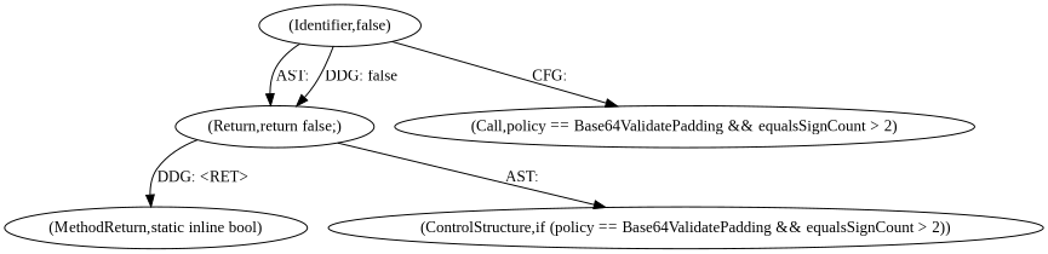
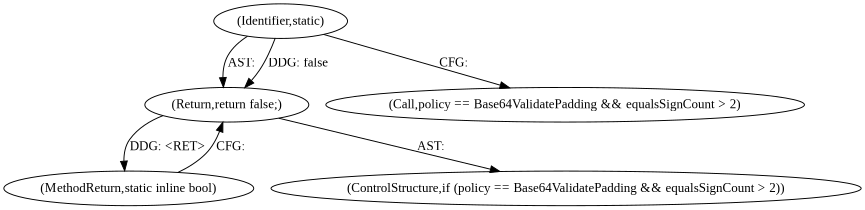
  digraph {
    fontname="Liberation Serif"
    node [fontname="Liberation Serif"]
    edge [fontname="Liberation Serif"]
    n1 [label="(Return,return false;)"]
    n2 [label="(MethodReturn,static inline bool)"]
    n3 [label="(ControlStructure,if (policy == Base64ValidatePadding && equalsSignCount > 2))"]
-   n4 [label="(Identifier,false)"]
+   n4 [label="(Identifier,static)"]
    n5 [label="(Call,policy == Base64ValidatePadding && equalsSignCount > 2)"]
    n1 -> n2 [label="DDG: <RET>"]
    n1 -> n3 [label="AST: "]
+   n2 -> n1 [label="CFG: "]
    n4 -> n1 [label="AST: "]
    n4 -> n1 [label="DDG: false"]
    n4 -> n5 [label="CFG: "]
  }
